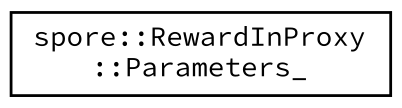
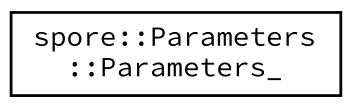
  digraph {
    rankdir=LR
    fontname="Source Code Pro"
-   n1 [color=black fillcolor=white fontname="Source Code Pro" fontsize=10 height=0.2 label="spore::RewardInProxy\l::Parameters_" shape=record style=filled width=0.4]
+   n1 [color=black fillcolor=white fontname="Source Code Pro" fontsize=10 height=0.2 label="spore::Parameters\l::Parameters_" shape=record style=filled width=0.4]
  }
